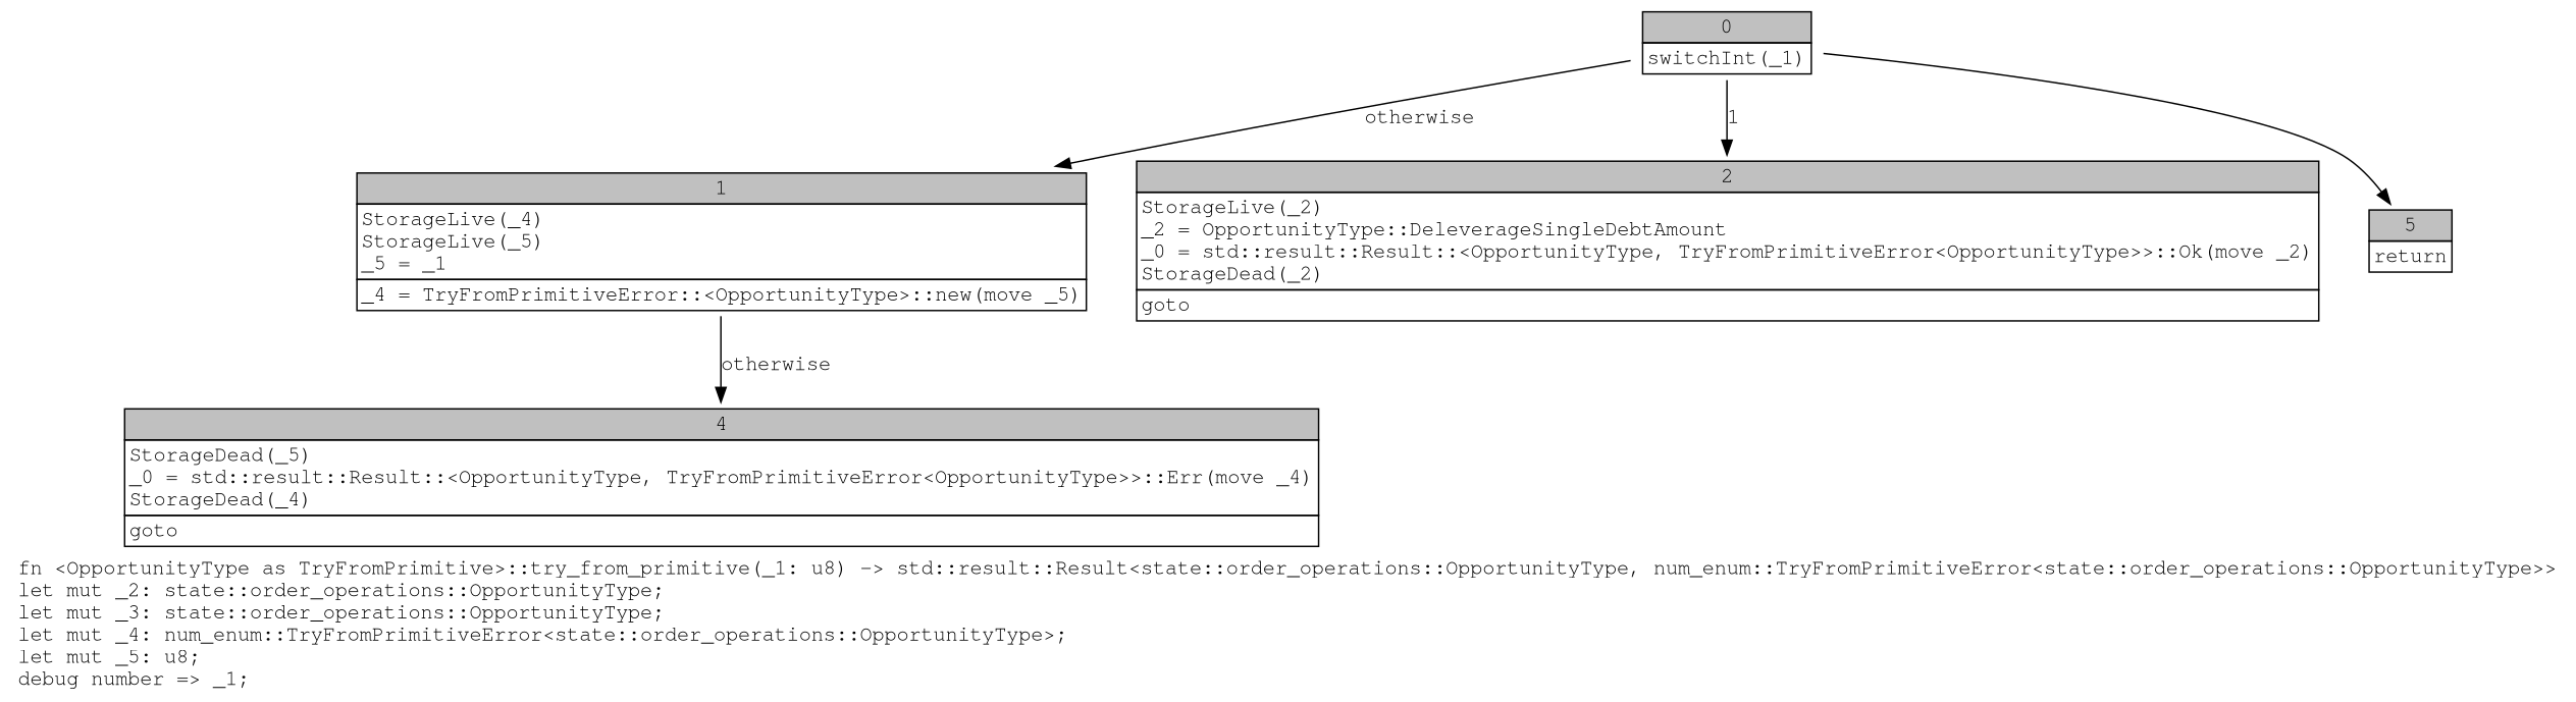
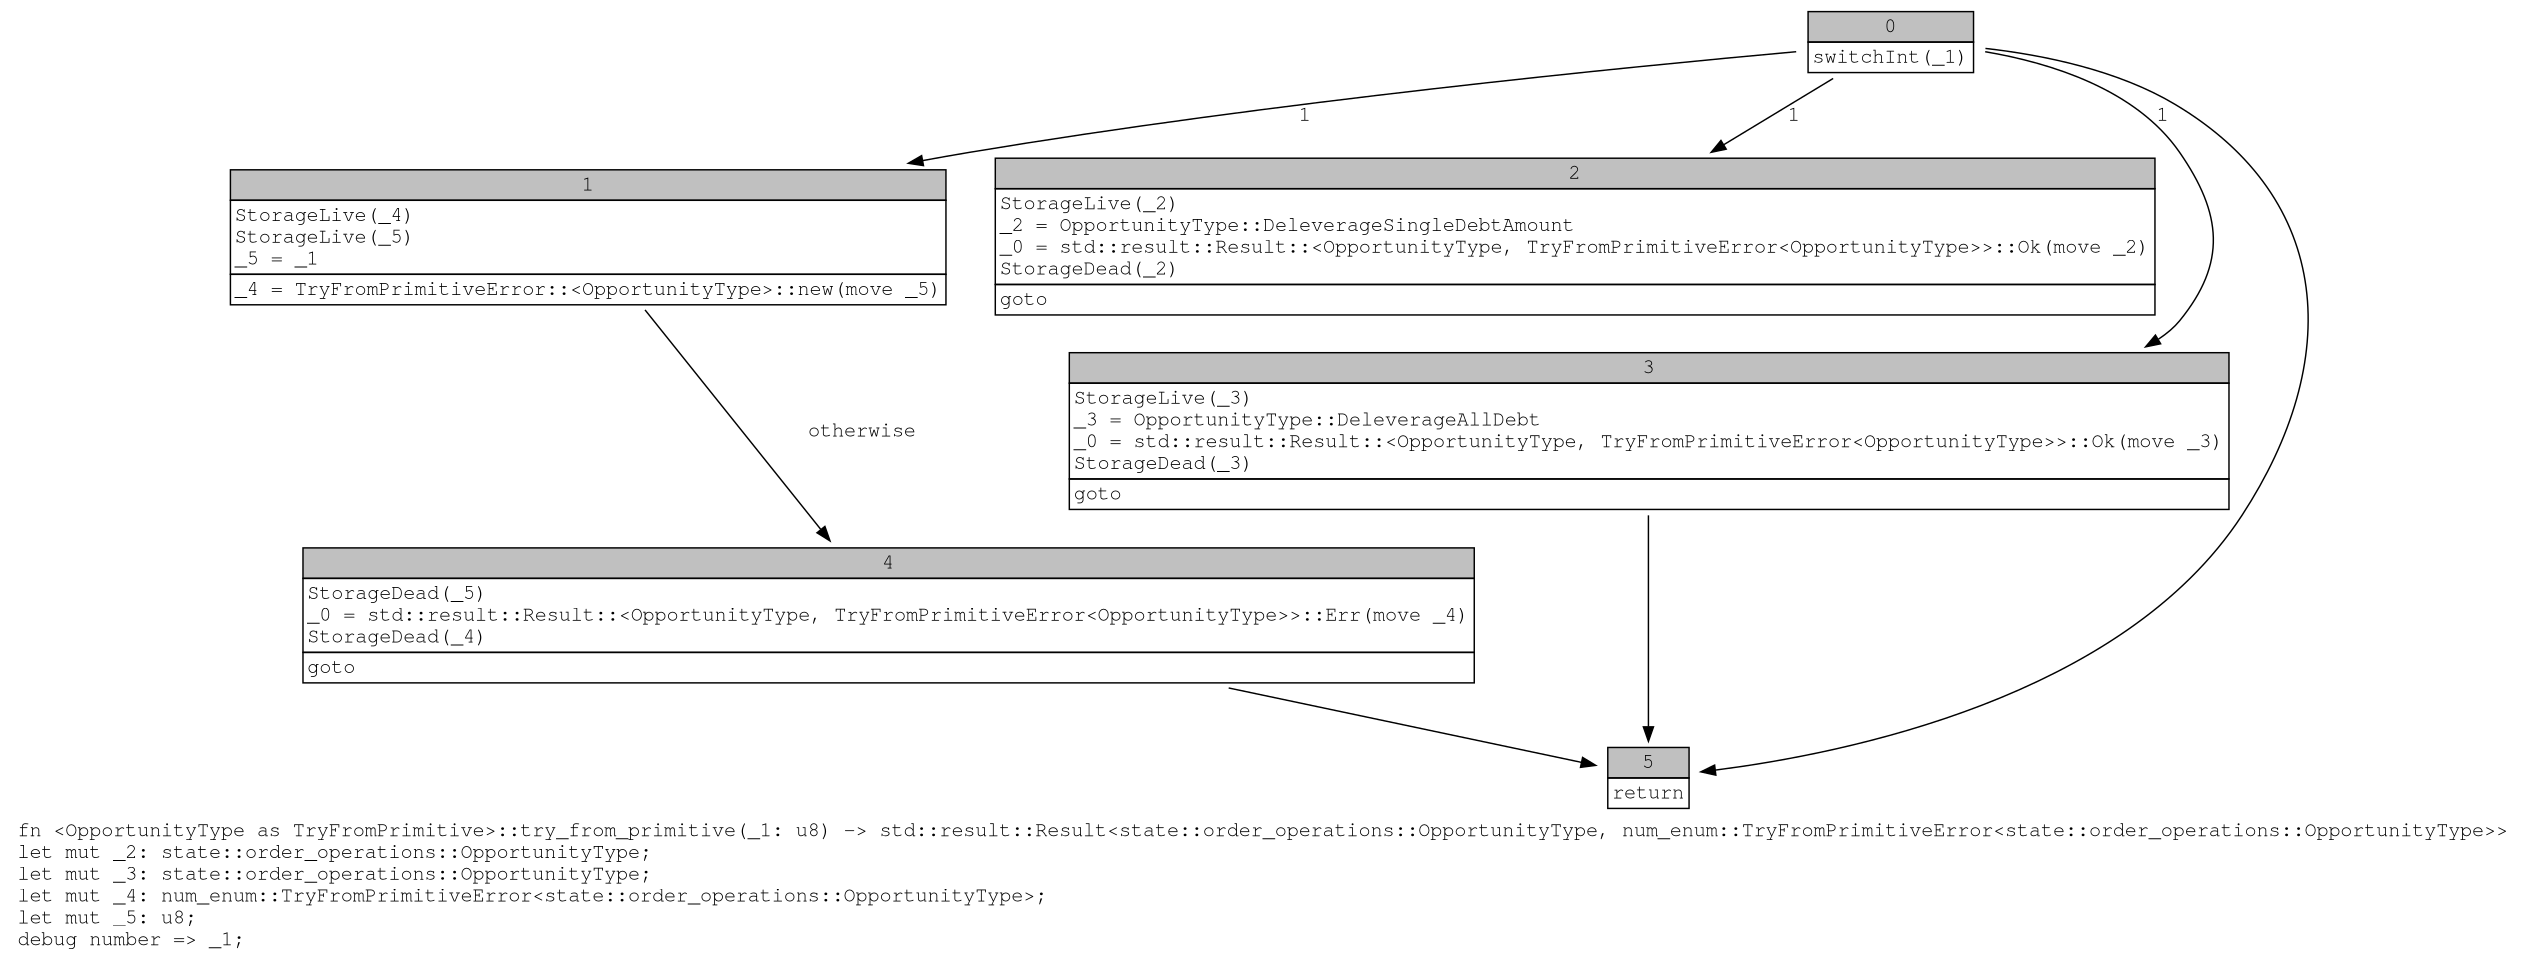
  digraph {
    fontname="Courier, monospace"
    label=<fn &lt;OpportunityType as TryFromPrimitive&gt;::try_from_primitive(_1: u8) -&gt; std::result::Result&lt;state::order_operations::OpportunityType, num_enum::TryFromPrimitiveError&lt;state::order_operations::OpportunityType&gt;&gt;<br align="left"/>let mut _2: state::order_operations::OpportunityType;<br align="left"/>let mut _3: state::order_operations::OpportunityType;<br align="left"/>let mut _4: num_enum::TryFromPrimitiveError&lt;state::order_operations::OpportunityType&gt;;<br align="left"/>let mut _5: u8;<br align="left"/>debug number =&gt; _1;<br align="left"/>>
    node [fontname="Courier, monospace" shape=none]
    edge [fontname="Courier, monospace"]
    n1 [label=<<table border="0" cellborder="1" cellspacing="0"><tr><td bgcolor="gray" align="center" colspan="1">0</td></tr><tr><td align="left">switchInt(_1)</td></tr></table>>]
    n2 [label=<<table border="0" cellborder="1" cellspacing="0"><tr><td bgcolor="gray" align="center" colspan="1">1</td></tr><tr><td align="left" balign="left">StorageLive(_4)<br/>StorageLive(_5)<br/>_5 = _1<br/></td></tr><tr><td align="left">_4 = TryFromPrimitiveError::&lt;OpportunityType&gt;::new(move _5)</td></tr></table>>]
    n3 [label=<<table border="0" cellborder="1" cellspacing="0"><tr><td bgcolor="gray" align="center" colspan="1">2</td></tr><tr><td align="left" balign="left">StorageLive(_2)<br/>_2 = OpportunityType::DeleverageSingleDebtAmount<br/>_0 = std::result::Result::&lt;OpportunityType, TryFromPrimitiveError&lt;OpportunityType&gt;&gt;::Ok(move _2)<br/>StorageDead(_2)<br/></td></tr><tr><td align="left">goto</td></tr></table>>]
+   n4 [label=<<table border="0" cellborder="1" cellspacing="0"><tr><td bgcolor="gray" align="center" colspan="1">3</td></tr><tr><td align="left" balign="left">StorageLive(_3)<br/>_3 = OpportunityType::DeleverageAllDebt<br/>_0 = std::result::Result::&lt;OpportunityType, TryFromPrimitiveError&lt;OpportunityType&gt;&gt;::Ok(move _3)<br/>StorageDead(_3)<br/></td></tr><tr><td align="left">goto</td></tr></table>>]
    n5 [label=<<table border="0" cellborder="1" cellspacing="0"><tr><td bgcolor="gray" align="center" colspan="1">5</td></tr><tr><td align="left">return</td></tr></table>>]
    n6 [label=<<table border="0" cellborder="1" cellspacing="0"><tr><td bgcolor="gray" align="center" colspan="1">4</td></tr><tr><td align="left" balign="left">StorageDead(_5)<br/>_0 = std::result::Result::&lt;OpportunityType, TryFromPrimitiveError&lt;OpportunityType&gt;&gt;::Err(move _4)<br/>StorageDead(_4)<br/></td></tr><tr><td align="left">goto</td></tr></table>>]
-   n1 -> n2 [label=otherwise]
+   n1 -> n2 [label=1]
    n1 -> n3 [label=1]
+   n1 -> n4 [label=1]
    n1 -> n5
    n2 -> n6 [label=otherwise]
+   n4 -> n5
+   n6 -> n5
  }
